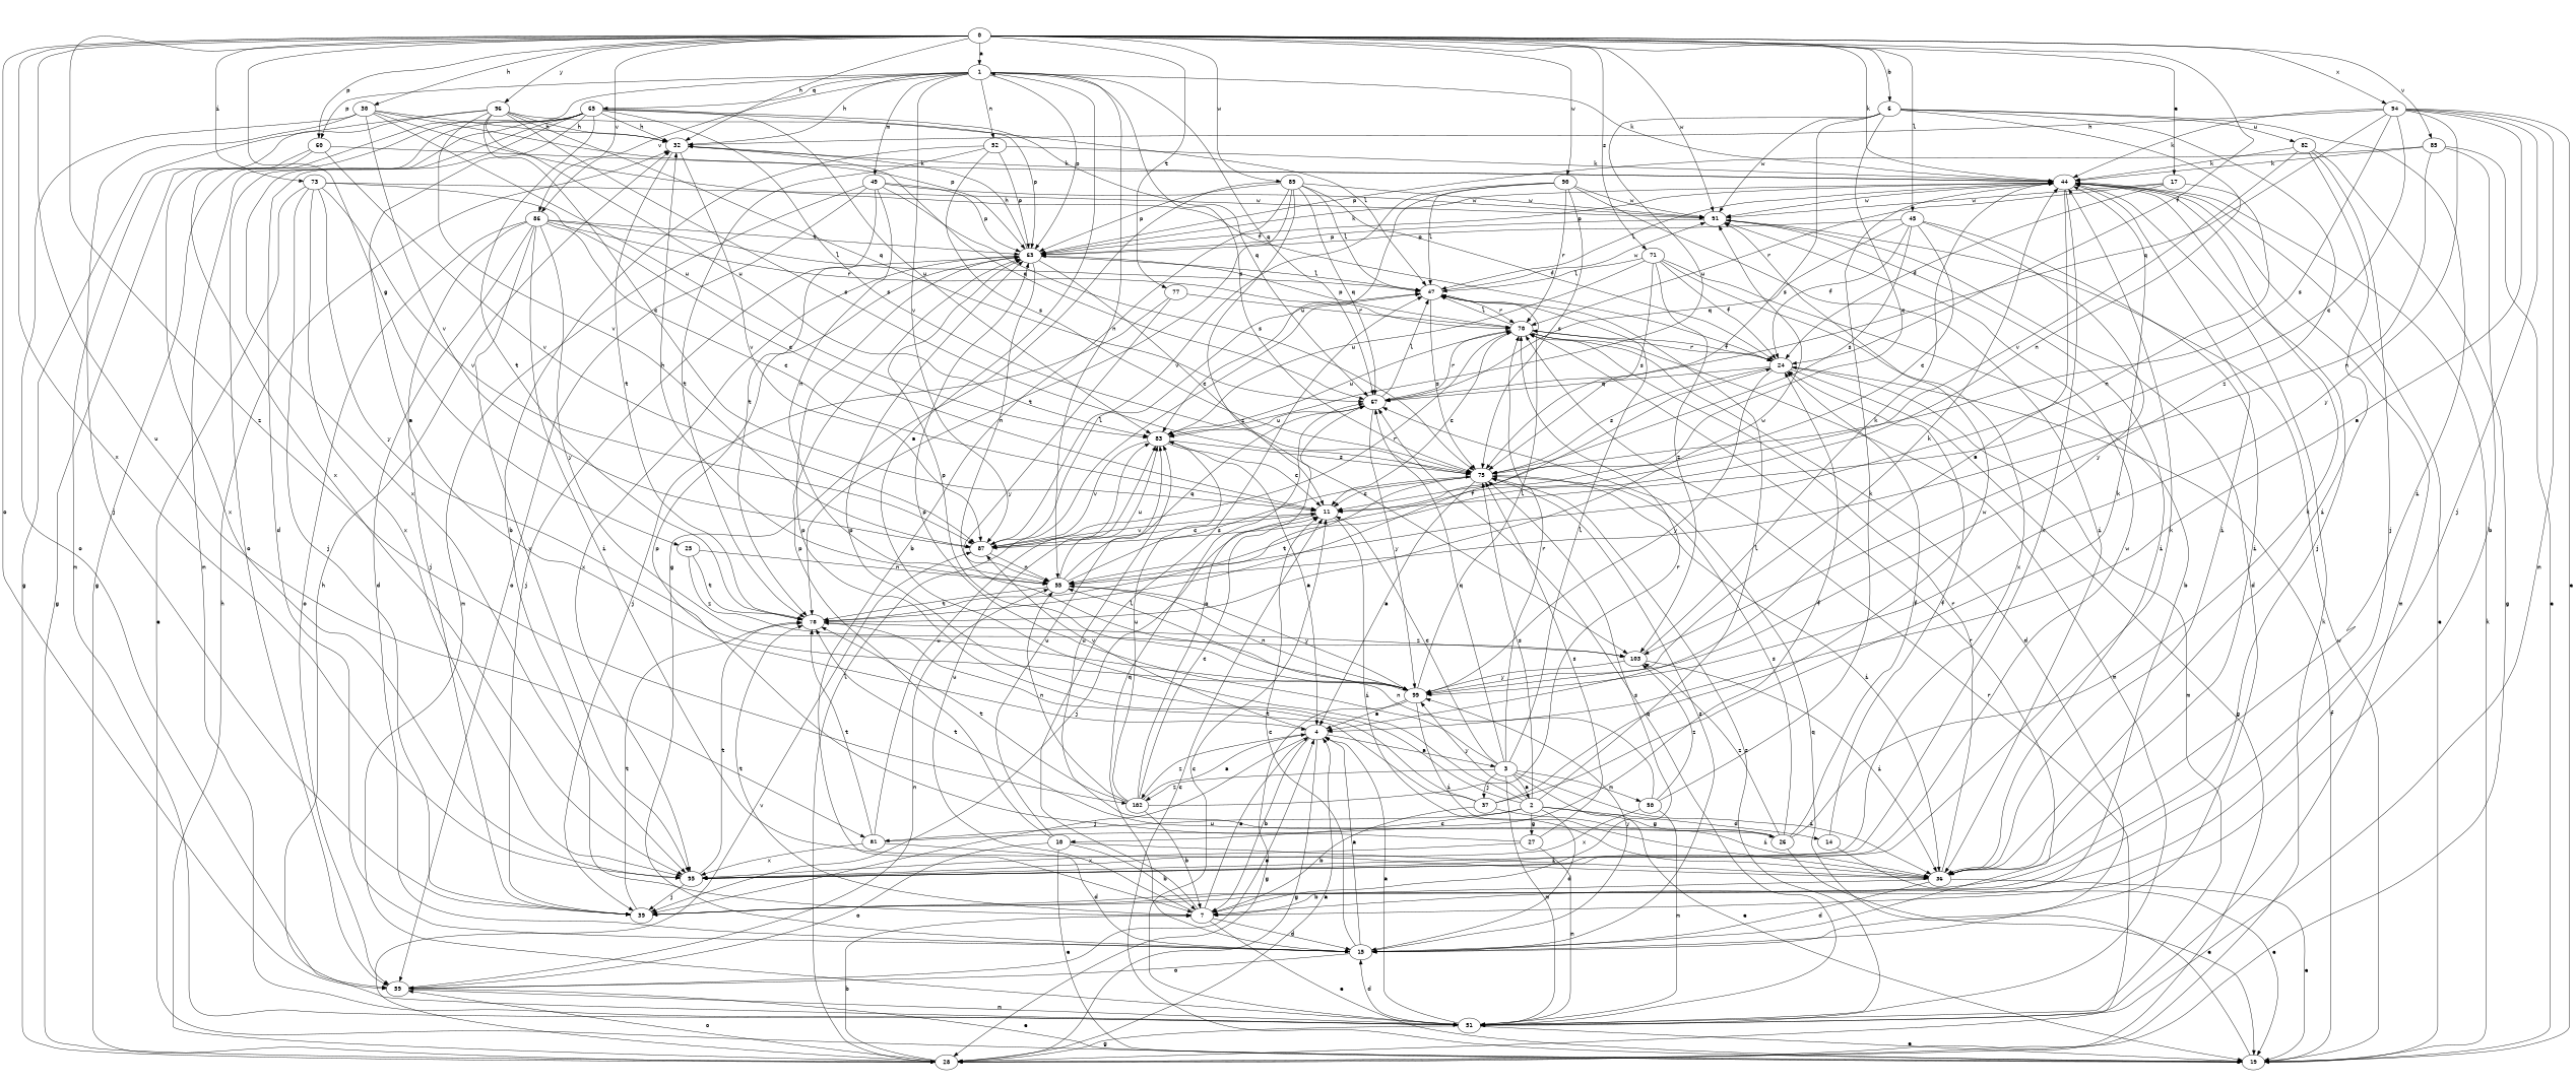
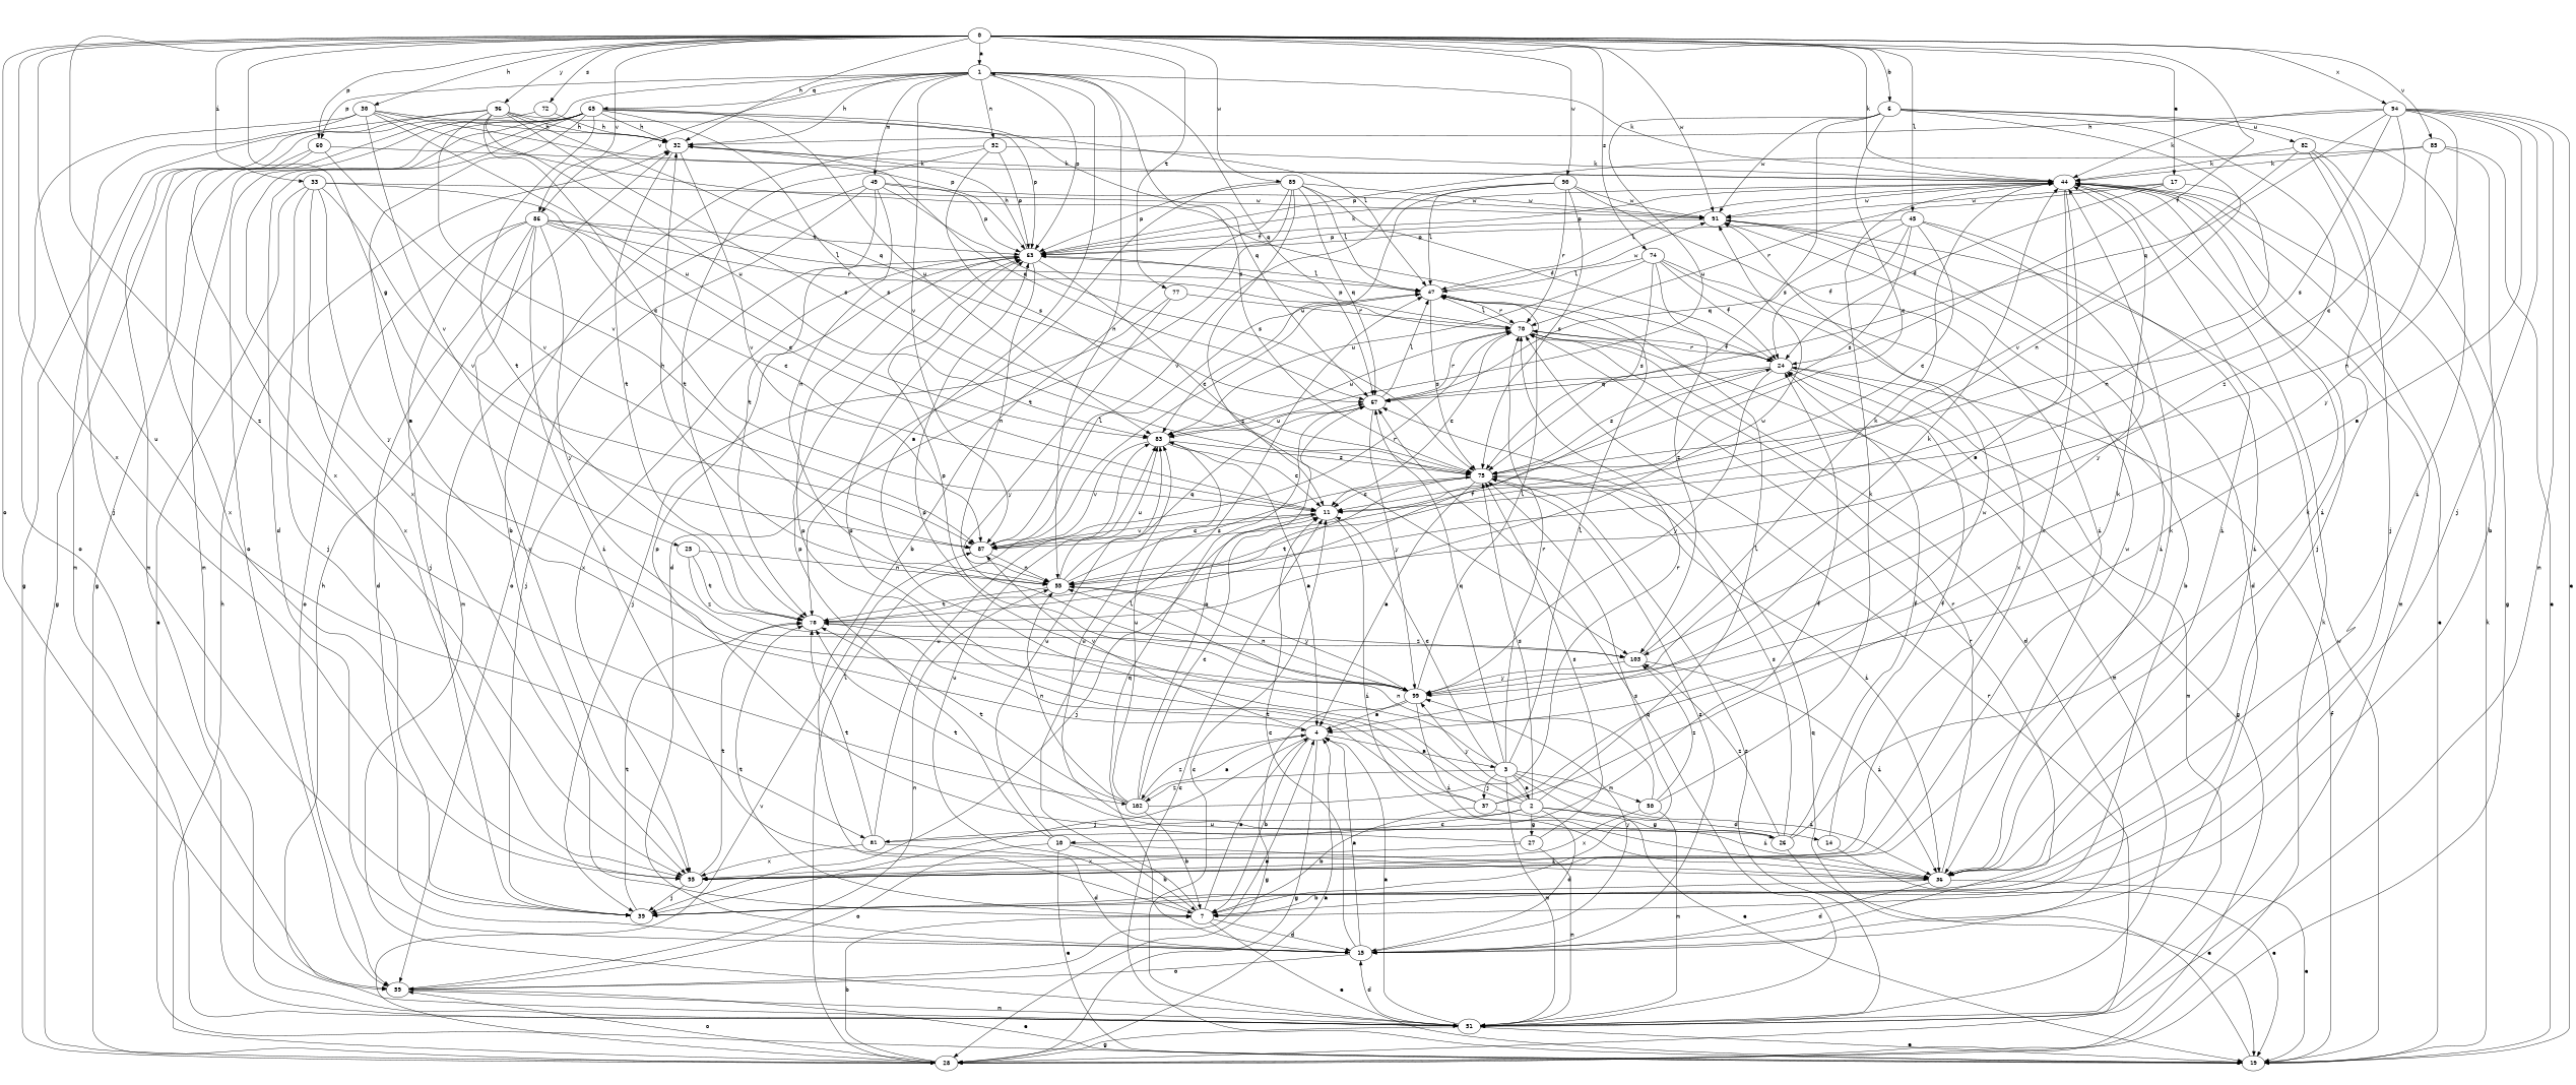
  strict digraph {
    fontname="DejaVu Sans Mono"
    node [fontname="DejaVu Sans Mono"]
    edge [fontname="DejaVu Sans Mono"]
    0
    1
    6
    17
    24
    25
    30
    32
-   33 [label=73]
+   33
    44
    45
    59
    60
-   74 [label=71]
+   72
+   74
    77
    81
    85
    86
    89
    90
    91
    94
    95
    96
    102
    49
    52
    55
    63
    65
    67
    75
    87
    11
    36
    82
    83
    103
    70
    99
    51
    28
    78
    39
    19
    47
    4
    7
    15
    2
    10
    14
    26
    27
    3
    37
    50
    0 -> 1 [label=a]
    0 -> 6 [label=b]
    0 -> 17 [label=e]
    0 -> 24 [label=f]
    0 -> 25 [label=g]
    0 -> 30 [label=h]
    0 -> 32 [label=h]
    0 -> 33 [label=i]
    0 -> 44 [label=k]
    0 -> 45 [label=l]
    0 -> 59 [label=o]
    0 -> 60 [label=p]
+   0 -> 72 [label=s]
    0 -> 74 [label=s]
    0 -> 77 [label=t]
    0 -> 81 [label=u]
    0 -> 85 [label=v]
    0 -> 86 [label=v]
    0 -> 89 [label=w]
    0 -> 90 [label=w]
    0 -> 91 [label=w]
    0 -> 94 [label=x]
    0 -> 95 [label=x]
    0 -> 96 [label=y]
    0 -> 102 [label=z]
    1 -> 32 [label=h]
    1 -> 44 [label=k]
    1 -> 60 [label=p]
    1 -> 86 [label=v]
    1 -> 95 [label=x]
    1 -> 49 [label=m]
    1 -> 52 [label=n]
    1 -> 55 [label=n]
    1 -> 63 [label=p]
    1 -> 65 [label=q]
    1 -> 67 [label=q]
    1 -> 75 [label=s]
    1 -> 87 [label=v]
    6 -> 91 [label=w]
    6 -> 55 [label=n]
    6 -> 75 [label=s]
    6 -> 11 [label=c]
    6 -> 36 [label=i]
    6 -> 82 [label=u]
    6 -> 83 [label=u]
    6 -> 103 [label=z]
    17 -> 24 [label=f]
    17 -> 91 [label=w]
    17 -> 55 [label=n]
    17 -> 70 [label=r]
    24 -> 67 [label=q]
    24 -> 75 [label=s]
    24 -> 70 [label=r]
    24 -> 99 [label=y]
    24 -> 51 [label=m]
    24 -> 28 [label=g]
    25 -> 55 [label=n]
    25 -> 103 [label=z]
    25 -> 78 [label=t]
    30 -> 24 [label=f]
    30 -> 32 [label=h]
    30 -> 59 [label=o]
    30 -> 63 [label=p]
    30 -> 87 [label=v]
    30 -> 83 [label=u]
    30 -> 39 [label=j]
    32 -> 44 [label=k]
    32 -> 67 [label=q]
    32 -> 87 [label=v]
    32 -> 78 [label=t]
    33 -> 91 [label=w]
    33 -> 95 [label=x]
    33 -> 87 [label=v]
    33 -> 11 [label=c]
    33 -> 99 [label=y]
    33 -> 39 [label=j]
    33 -> 19 [label=e]
    44 -> 91 [label=w]
    44 -> 95 [label=x]
    44 -> 63 [label=p]
    44 -> 36 [label=i]
    44 -> 51 [label=m]
    44 -> 39 [label=j]
    44 -> 19 [label=e]
    44 -> 47 [label=l]
    44 -> 4 [label=a]
    45 -> 24 [label=f]
    45 -> 63 [label=p]
    45 -> 67 [label=q]
    45 -> 75 [label=s]
    45 -> 11 [label=c]
    45 -> 36 [label=i]
    45 -> 99 [label=y]
    59 -> 55 [label=n]
    59 -> 51 [label=m]
    59 -> 19 [label=e]
    59 -> 4 [label=a]
    60 -> 44 [label=k]
    60 -> 95 [label=x]
    60 -> 87 [label=v]
    60 -> 28 [label=g]
+   72 -> 32 [label=h]
+   72 -> 51 [label=m]
    74 -> 24 [label=f]
    74 -> 95 [label=x]
    74 -> 75 [label=s]
    74 -> 83 [label=u]
    74 -> 103 [label=z]
    74 -> 47 [label=l]
    74 -> 7 [label=b]
    77 -> 70 [label=r]
    77 -> 99 [label=y]
    77 -> 39 [label=j]
    81 -> 24 [label=f]
    81 -> 95 [label=x]
    81 -> 83 [label=u]
    81 -> 78 [label=t]
    81 -> 15 [label=d]
    85 -> 44 [label=k]
    85 -> 55 [label=n]
    85 -> 63 [label=p]
    85 -> 19 [label=e]
    85 -> 7 [label=b]
    86 -> 59 [label=o]
    86 -> 95 [label=x]
    86 -> 63 [label=t]
    86 -> 11 [label=c]
    86 -> 36 [label=i]
    86 -> 70 [label=r]
    86 -> 99 [label=y]
    86 -> 39 [label=j]
    86 -> 47 [label=l]
    86 -> 15 [label=d]
    89 -> 24 [label=f]
    89 -> 91 [label=w]
    89 -> 63 [label=p]
    89 -> 67 [label=q]
    89 -> 103 [label=z]
    89 -> 78 [label=t]
    89 -> 47 [label=l]
    89 -> 7 [label=b]
-   89 -> 15 [label=g]
+   89 -> 15 [label=d]
    90 -> 91 [label=w]
    90 -> 75 [label=s]
    90 -> 87 [label=v]
    90 -> 36 [label=i]
    90 -> 83 [label=u]
    90 -> 70 [label=r]
    90 -> 47 [label=l]
    91 -> 63 [label=p]
    91 -> 36 [label=i]
    91 -> 15 [label=d]
    94 -> 32 [label=h]
    94 -> 44 [label=k]
    94 -> 67 [label=q]
    94 -> 75 [label=s]
    94 -> 11 [label=c]
    94 -> 99 [label=y]
    94 -> 51 [label=m]
    94 -> 39 [label=j]
    94 -> 19 [label=e]
    94 -> 4 [label=a]
    95 -> 44 [label=k]
    95 -> 91 [label=w]
    95 -> 78 [label=t]
    95 -> 39 [label=j]
    96 -> 32 [label=h]
    96 -> 67 [label=q]
    96 -> 75 [label=s]
    96 -> 87 [label=v]
    96 -> 11 [label=c]
    96 -> 83 [label=u]
    96 -> 51 [label=m]
    96 -> 28 [label=g]
    96 -> 47 [label=l]
    102 -> 55 [label=n]
    102 -> 67 [label=q]
    102 -> 11 [label=c]
    102 -> 83 [label=u]
    102 -> 70 [label=r]
    102 -> 78 [label=t]
    102 -> 4 [label=a]
    102 -> 7 [label=b]
    49 -> 59 [label=o]
    49 -> 91 [label=w]
    49 -> 55 [label=n]
    49 -> 63 [label=p]
    49 -> 75 [label=s]
    49 -> 51 [label=m]
    49 -> 78 [label=t]
    52 -> 44 [label=k]
    52 -> 63 [label=p]
    52 -> 75 [label=s]
    52 -> 78 [label=t]
    52 -> 7 [label=b]
    55 -> 32 [label=h]
    55 -> 67 [label=q]
    55 -> 75 [label=s]
    55 -> 83 [label=u]
    55 -> 99 [label=y]
    55 -> 78 [label=t]
    63 -> 32 [label=h]
    63 -> 44 [label=k]
    63 -> 95 [label=x]
    63 -> 55 [label=n]
    63 -> 11 [label=c]
    63 -> 39 [label=j]
    63 -> 47 [label=l]
    65 -> 32 [label=h]
    65 -> 59 [label=o]
    65 -> 95 [label=x]
    65 -> 63 [label=p]
    65 -> 67 [label=q]
    65 -> 75 [label=s]
    65 -> 83 [label=u]
    65 -> 51 [label=m]
    65 -> 28 [label=g]
    65 -> 78 [label=t]
    65 -> 4 [label=a]
    65 -> 15 [label=d]
    67 -> 83 [label=u]
    67 -> 70 [label=r]
    67 -> 99 [label=y]
    67 -> 47 [label=l]
    75 -> 11 [label=c]
    75 -> 36 [label=i]
    75 -> 78 [label=t]
    75 -> 4 [label=a]
    87 -> 55 [label=n]
    87 -> 11 [label=c]
    87 -> 70 [label=r]
    87 -> 47 [label=l]
    11 -> 87 [label=v]
    11 -> 36 [label=i]
    11 -> 39 [label=j]
    36 -> 70 [label=r]
    36 -> 19 [label=e]
    36 -> 7 [label=b]
    36 -> 15 [label=d]
    82 -> 44 [label=k]
    82 -> 87 [label=v]
    82 -> 36 [label=i]
    82 -> 28 [label=g]
    82 -> 39 [label=j]
    83 -> 75 [label=s]
    83 -> 87 [label=v]
    83 -> 11 [label=c]
    83 -> 4 [label=a]
    103 -> 44 [label=k]
    103 -> 36 [label=i]
    103 -> 99 [label=y]
    70 -> 24 [label=f]
    70 -> 63 [label=p]
    70 -> 11 [label=c]
    70 -> 83 [label=u]
    70 -> 51 [label=m]
    70 -> 47 [label=l]
    70 -> 15 [label=d]
    99 -> 44 [label=k]
    99 -> 55 [label=n]
    99 -> 63 [label=p]
    99 -> 36 [label=i]
    99 -> 28 [label=g]
    99 -> 47 [label=l]
    99 -> 4 [label=a]
    51 -> 32 [label=h]
    51 -> 67 [label=q]
    51 -> 75 [label=s]
    51 -> 11 [label=c]
    51 -> 28 [label=g]
    51 -> 19 [label=e]
    51 -> 4 [label=a]
    51 -> 15 [label=d]
    28 -> 32 [label=h]
    28 -> 44 [label=k]
    28 -> 59 [label=o]
    28 -> 87 [label=v]
    28 -> 70 [label=r]
    28 -> 47 [label=l]
    28 -> 4 [label=a]
    28 -> 7 [label=b]
    78 -> 24 [label=f]
    78 -> 91 [label=w]
    78 -> 103 [label=z]
    39 -> 78 [label=t]
    19 -> 24 [label=f]
    19 -> 44 [label=k]
    19 -> 91 [label=w]
    19 -> 67 [label=q]
    19 -> 11 [label=c]
    47 -> 91 [label=w]
    47 -> 75 [label=s]
    47 -> 70 [label=r]
    4 -> 102 [label=z]
    4 -> 87 [label=v]
    4 -> 28 [label=g]
    4 -> 39 [label=j]
    4 -> 7 [label=b]
    4 -> 3 [label=a]
    7 -> 75 [label=s]
    7 -> 83 [label=u]
    7 -> 78 [label=t]
    7 -> 19 [label=e]
    7 -> 47 [label=l]
    7 -> 4 [label=a]
    7 -> 15 [label=d]
    15 -> 59 [label=o]
    15 -> 67 [label=q]
    15 -> 75 [label=s]
    15 -> 11 [label=c]
    15 -> 70 [label=r]
    15 -> 99 [label=y]
    15 -> 4 [label=a]
    2 -> 1 [label=a]
    2 -> 81 [label=u]
    2 -> 63 [label=p]
    2 -> 75 [label=s]
    2 -> 99 [label=y]
    2 -> 47 [label=l]
    2 -> 15 [label=d]
    2 -> 10 [label=c]
    2 -> 14 [label=d]
    2 -> 26 [label=g]
    2 -> 27 [label=g]
    10 -> 59 [label=o]
    10 -> 63 [label=p]
    10 -> 36 [label=i]
    10 -> 83 [label=u]
    10 -> 19 [label=e]
    10 -> 7 [label=b]
    14 -> 24 [label=f]
    14 -> 19 [label=e]
    26 -> 24 [label=f]
    26 -> 44 [label=k]
    26 -> 75 [label=s]
    26 -> 83 [label=u]
    26 -> 103 [label=z]
    26 -> 78 [label=t]
    26 -> 19 [label=e]
    27 -> 95 [label=x]
    27 -> 63 [label=p]
    27 -> 75 [label=s]
    27 -> 51 [label=m]
    3 -> 102 [label=z]
    3 -> 63 [label=p]
    3 -> 67 [label=q]
    3 -> 11 [label=c]
    3 -> 36 [label=i]
    3 -> 70 [label=r]
    3 -> 51 [label=m]
    3 -> 19 [label=e]
    3 -> 47 [label=l]
    3 -> 2 [label=a]
    3 -> 37 [label=j]
    3 -> 50 [label=m]
    37 -> 44 [label=k]
    37 -> 91 [label=w]
    37 -> 63 [label=p]
    37 -> 36 [label=i]
    37 -> 78 [label=t]
    37 -> 7 [label=b]
    50 -> 44 [label=k]
    50 -> 95 [label=x]
    50 -> 55 [label=n]
    50 -> 103 [label=z]
    50 -> 51 [label=m]
  }
